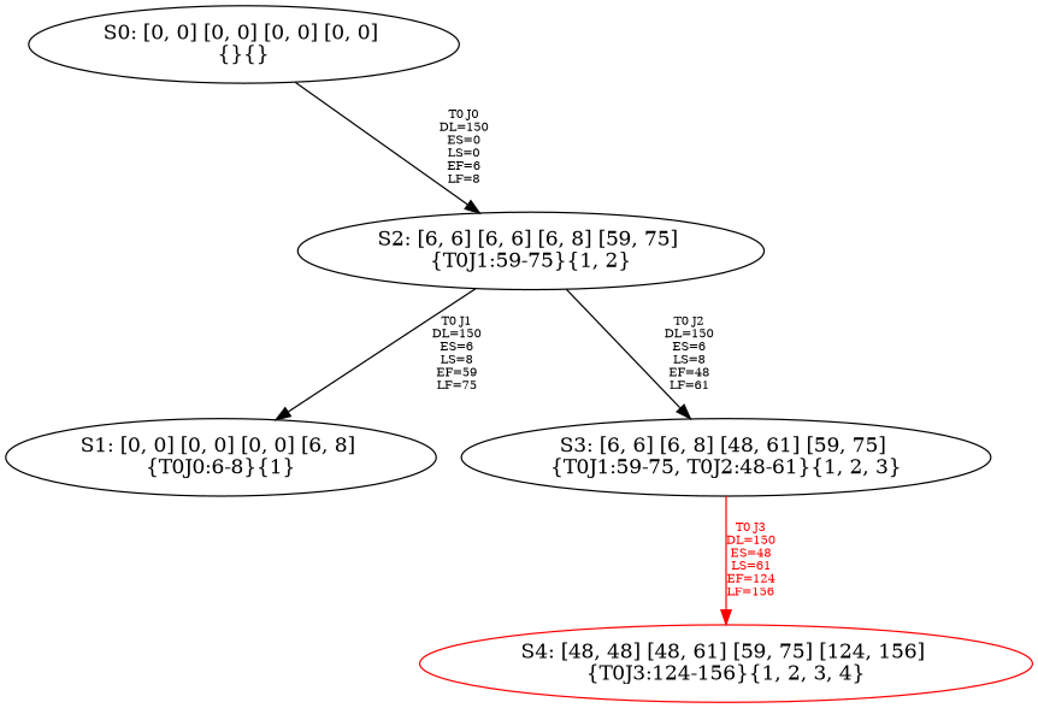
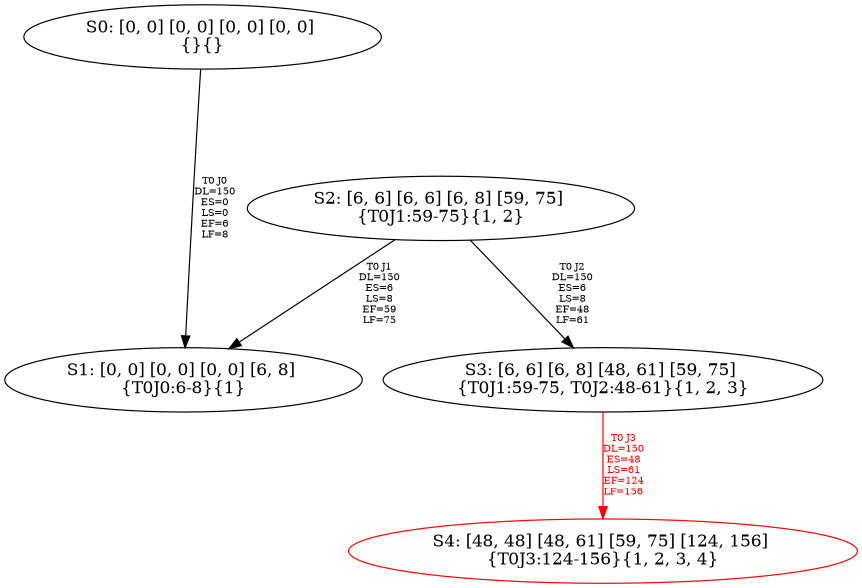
  digraph {
    edge [fontsize=8]
    n1 [label="S0: [0, 0] [0, 0] [0, 0] [0, 0] \n{}{}"]
    n2 [label="S1: [0, 0] [0, 0] [0, 0] [6, 8] \n{T0J0:6-8}{1}"]
    n3 [label="S2: [6, 6] [6, 6] [6, 8] [59, 75] \n{T0J1:59-75}{1, 2}"]
    n4 [label="S3: [6, 6] [6, 8] [48, 61] [59, 75] \n{T0J1:59-75, T0J2:48-61}{1, 2, 3}"]
    n5 [color=Red label="S4: [48, 48] [48, 61] [59, 75] [124, 156] \n{T0J3:124-156}{1, 2, 3, 4}"]
-   n1 -> n3 [label="T0 J0\nDL=150\nES=0\nLS=0\nEF=6\nLF=8"]
+   n1 -> n2 [label="T0 J0\nDL=150\nES=0\nLS=0\nEF=6\nLF=8"]
    n3 -> n2 [label="T0 J1\nDL=150\nES=6\nLS=8\nEF=59\nLF=75"]
    n3 -> n4 [label="T0 J2\nDL=150\nES=6\nLS=8\nEF=48\nLF=61"]
    n4 -> n5 [color=Red fontcolor=Red label="T0 J3\nDL=150\nES=48\nLS=61\nEF=124\nLF=156"]
  }
